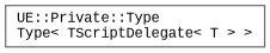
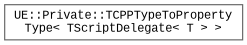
  digraph {
    rankdir=LR
    fontname="Liberation Mono"
-   n1 [color=grey40 fillcolor=white fontname="Liberation Mono" fontsize=10 height=0.2 label="UE::Private::Type\lType\< TScriptDelegate\< T \> \>" shape=box style=filled width=0.4]
+   n1 [color=grey40 fillcolor=white fontname="Liberation Mono" fontsize=10 height=0.2 label="UE::Private::TCPPTypeToProperty\lType\< TScriptDelegate\< T \> \>" shape=box style=filled width=0.4]
  }
